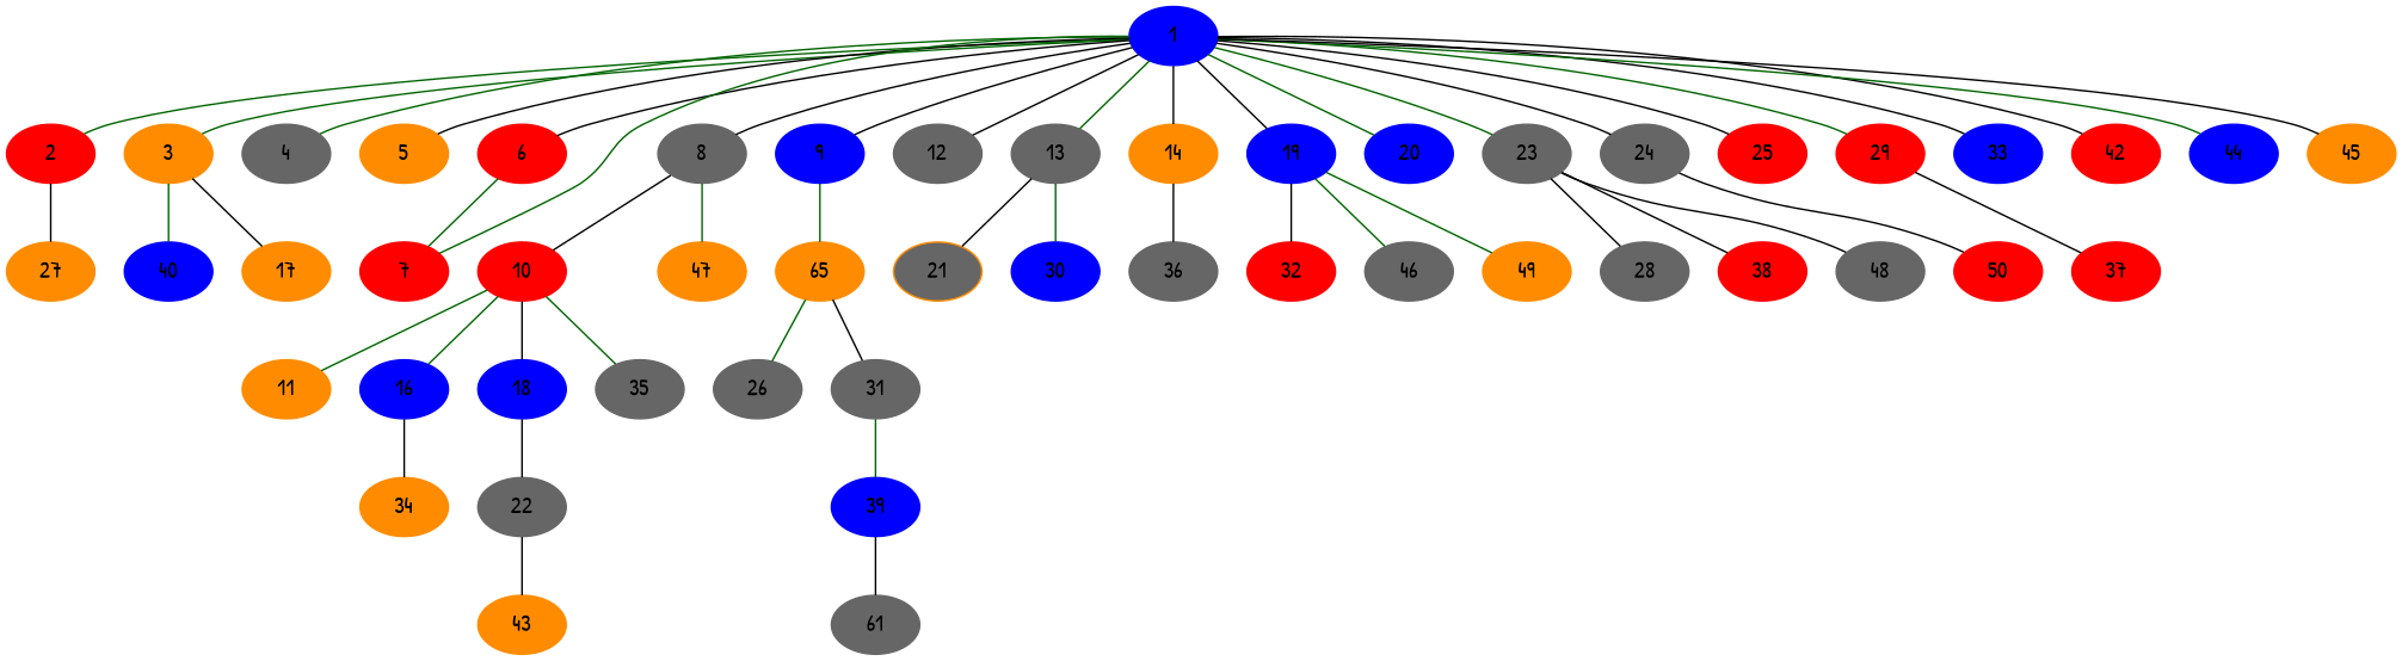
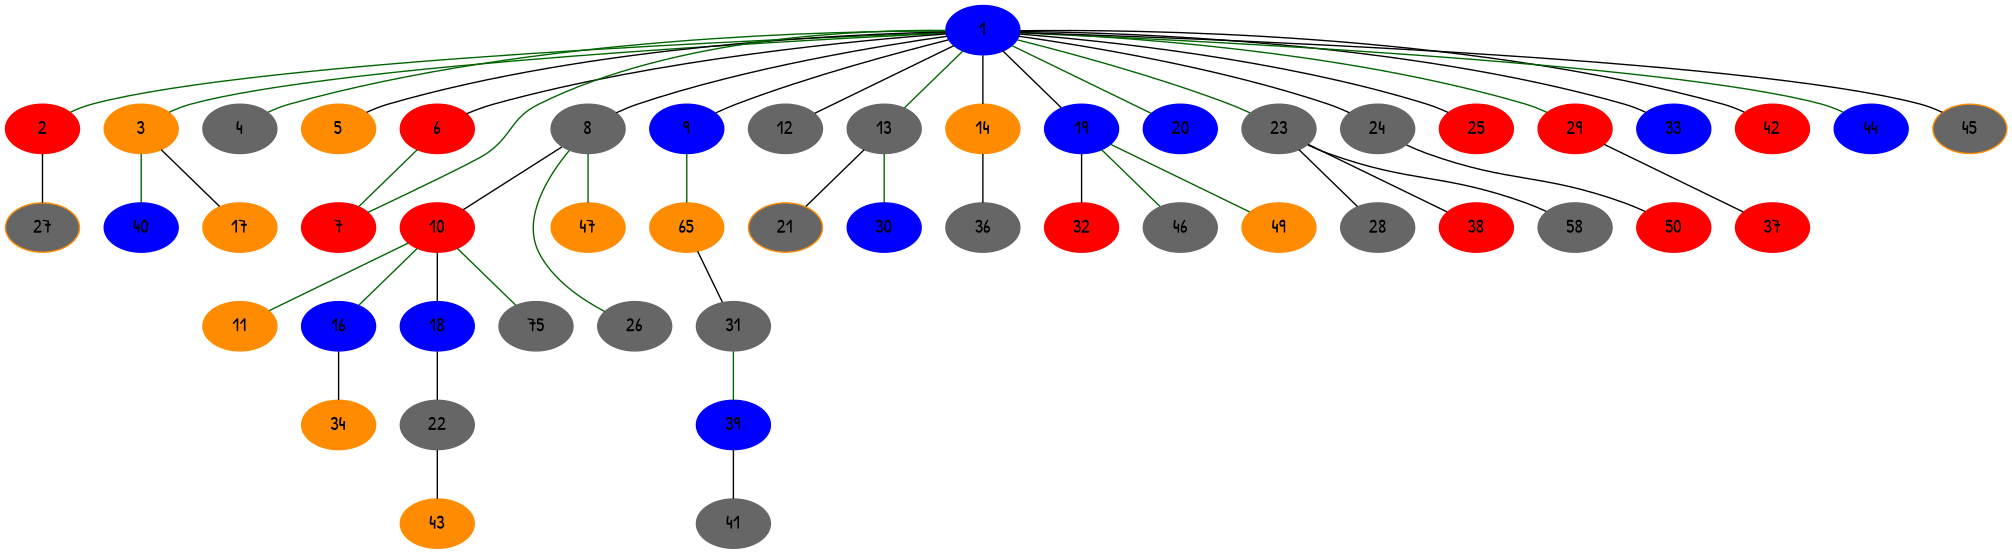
  graph {
    fontname="Patrick Hand"
    node [color=gray40 fontname="Patrick Hand" style=filled]
    edge [color=black fontname="Patrick Hand"]
    1 [color=blue]
    2 [color=red]
    3 [color=darkorange]
    4
    5 [color=darkorange]
    6 [color=red]
    7 [color=red]
    8
    9 [color=blue]
    12
    13
    14 [color=darkorange]
    19 [color=blue]
    20 [color=blue]
    23
    24
    25 [color=red]
    29 [color=red]
    33 [color=blue]
    42 [color=red]
    44 [color=blue]
-   45 [color=darkorange]
-   27 [color=darkorange]
+   45 [color=darkorange fillcolor=gray40]
+   27 [color=darkorange fillcolor=gray40]
    40 [color=blue]
    17 [color=darkorange]
    10 [color=red]
    26
    47 [color=darkorange]
    n29 [color=darkorange label=65]
    21 [color=darkorange fillcolor=gray40]
    30 [color=blue]
    36
    32 [color=red]
    46
    49 [color=darkorange]
    28
    38 [color=red]
-   48
+   48 [label=58]
    50 [color=red]
    37 [color=red]
    11 [color=darkorange]
    16 [color=blue]
    18 [color=blue]
-   35
+   35 [label=75]
    31
    34 [color=darkorange]
    22
    39 [color=blue]
    43 [color=darkorange]
-   41 [label=61]
+   41
    1 -- 2 [color=darkgreen]
    1 -- 3 [color=darkgreen]
    1 -- 4 [color=darkgreen]
    1 -- 5
    1 -- 6
    1 -- 7 [color=darkgreen]
    1 -- 8
    1 -- 9
    1 -- 12
    1 -- 13 [color=darkgreen]
    1 -- 14
    1 -- 19
    1 -- 20 [color=darkgreen]
    1 -- 23 [color=darkgreen]
    1 -- 24
    1 -- 25
    1 -- 29 [color=darkgreen]
    1 -- 33
    1 -- 42
    1 -- 44 [color=darkgreen]
    1 -- 45
    2 -- 27
    3 -- 40 [color=darkgreen]
    3 -- 17
    6 -- 7 [color=darkgreen]
    8 -- 10
-   n29 -- 26 [color=darkgreen]
+   8 -- 26 [color=darkgreen]
    8 -- 47 [color=darkgreen]
    9 -- n29 [color=darkgreen]
    13 -- 21
    13 -- 30 [color=darkgreen]
    14 -- 36
    19 -- 32
    19 -- 46 [color=darkgreen]
    19 -- 49 [color=darkgreen]
    23 -- 28
    23 -- 38
    23 -- 48
    24 -- 50
    29 -- 37
    10 -- 11 [color=darkgreen]
    10 -- 16 [color=darkgreen]
    10 -- 18
    10 -- 35 [color=darkgreen]
    n29 -- 31
    16 -- 34
    18 -- 22
    31 -- 39 [color=darkgreen]
    22 -- 43
    39 -- 41
  }
